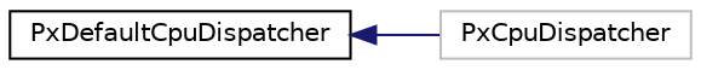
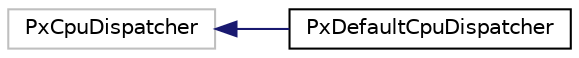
  digraph {
    rankdir=LR
    node [fillcolor=white fontname=Helvetica fontsize=10 shape=record style=filled]
    n1 [color=grey75 height=0.2 label=PxCpuDispatcher width=0.4]
    n2 [color=black height=0.2 label=PxDefaultCpuDispatcher width=0.4]
-   n2 -> n1 [color=midnightblue dir=back fontname=Helvetica fontsize=10 labelfontname=Helvetica labelfontsize=10 style=solid]
+   n1 -> n2 [color=midnightblue dir=back fontname=Helvetica fontsize=10 labelfontname=Helvetica labelfontsize=10 style=solid]
  }
